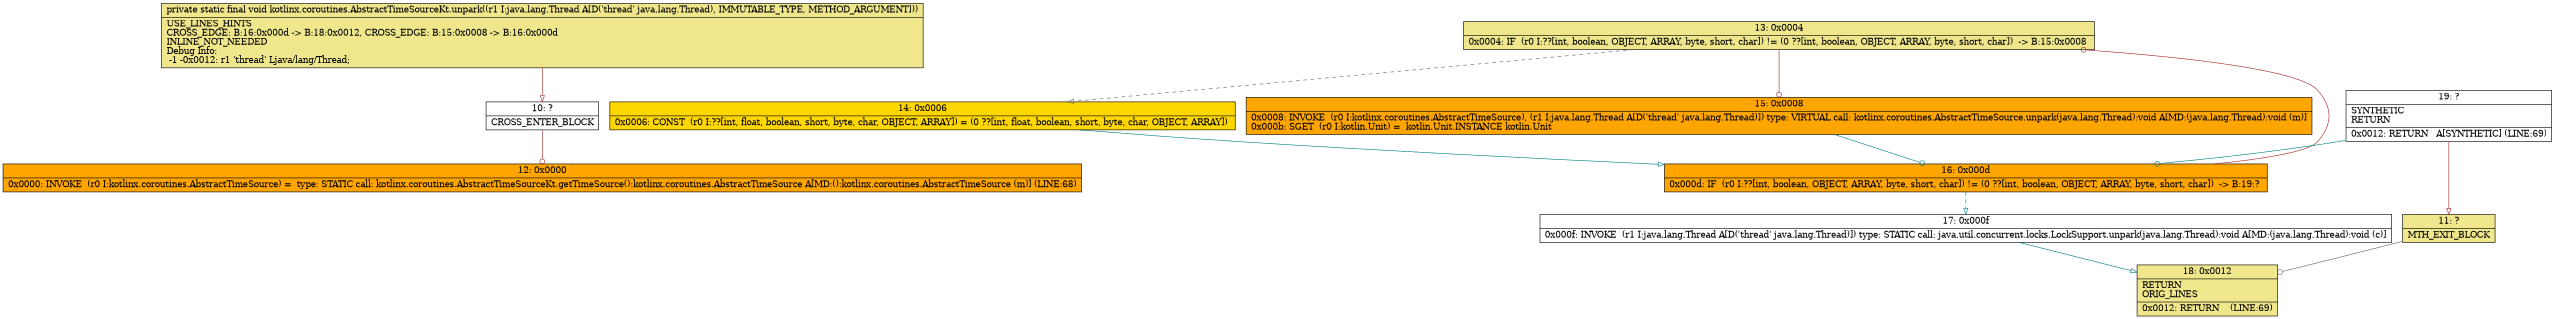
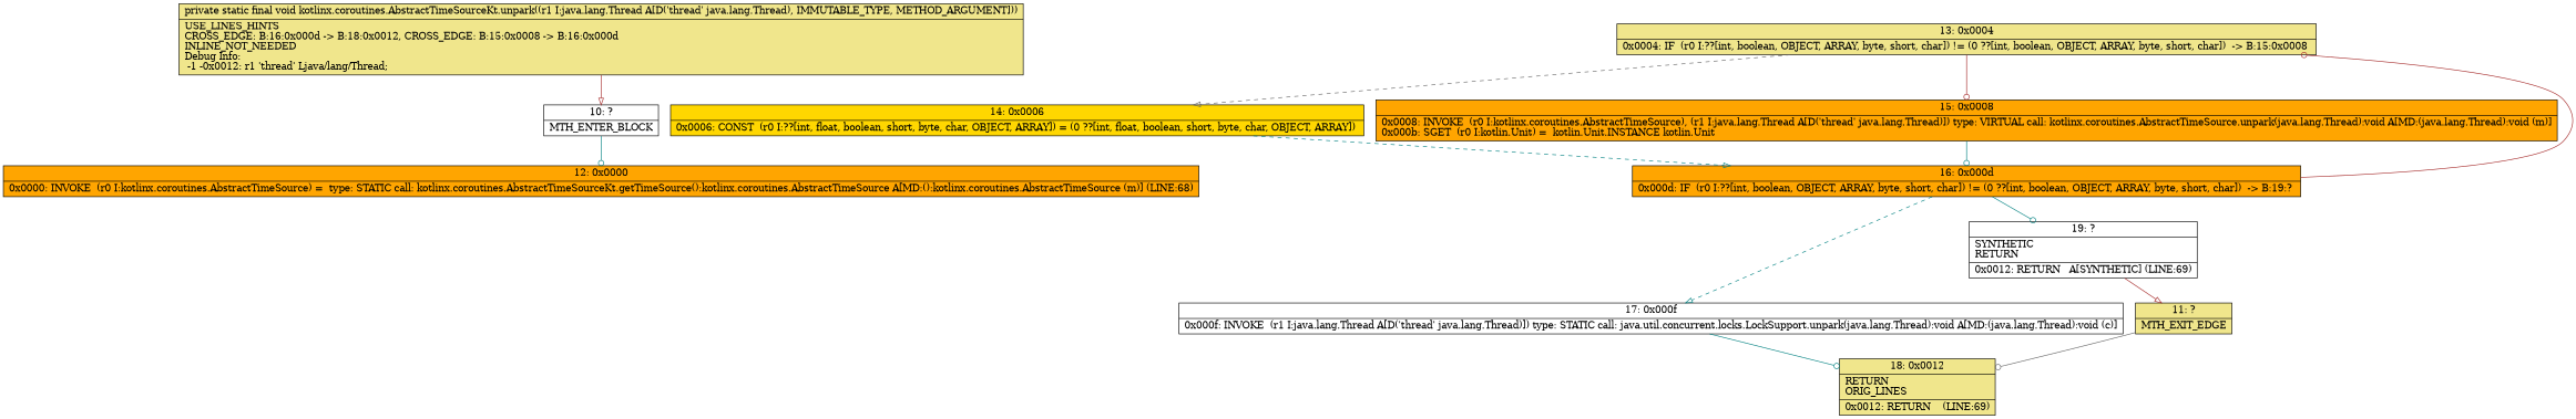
  digraph {
    node [fillcolor=khaki shape=record style=filled]
    edge [arrowhead=odot color=brown]
-   n1 [fillcolor=white label="{10\:\ ?|CROSS_ENTER_BLOCK\l}"]
+   n1 [fillcolor=white label="{10\:\ ?|MTH_ENTER_BLOCK\l}"]
    n2 [fillcolor=orange label="{12\:\ 0x0000|0x0000: INVOKE  (r0 I:kotlinx.coroutines.AbstractTimeSource) =  type: STATIC call: kotlinx.coroutines.AbstractTimeSourceKt.getTimeSource():kotlinx.coroutines.AbstractTimeSource A[MD:():kotlinx.coroutines.AbstractTimeSource (m)] (LINE:68)\l}"]
    n3 [label="{13\:\ 0x0004|0x0004: IF  (r0 I:??[int, boolean, OBJECT, ARRAY, byte, short, char]) != (0 ??[int, boolean, OBJECT, ARRAY, byte, short, char])  \-\> B:15:0x0008 \l}"]
    n4 [fillcolor=gold label="{14\:\ 0x0006|0x0006: CONST  (r0 I:??[int, float, boolean, short, byte, char, OBJECT, ARRAY]) = (0 ??[int, float, boolean, short, byte, char, OBJECT, ARRAY]) \l}"]
    n5 [fillcolor=orange label="{15\:\ 0x0008|0x0008: INVOKE  (r0 I:kotlinx.coroutines.AbstractTimeSource), (r1 I:java.lang.Thread A[D('thread' java.lang.Thread)]) type: VIRTUAL call: kotlinx.coroutines.AbstractTimeSource.unpark(java.lang.Thread):void A[MD:(java.lang.Thread):void (m)]\l0x000b: SGET  (r0 I:kotlin.Unit) =  kotlin.Unit.INSTANCE kotlin.Unit \l}"]
    n6 [fillcolor=orange label="{16\:\ 0x000d|0x000d: IF  (r0 I:??[int, boolean, OBJECT, ARRAY, byte, short, char]) != (0 ??[int, boolean, OBJECT, ARRAY, byte, short, char])  \-\> B:19:? \l}"]
    n7 [fillcolor=white label="{17\:\ 0x000f|0x000f: INVOKE  (r1 I:java.lang.Thread A[D('thread' java.lang.Thread)]) type: STATIC call: java.util.concurrent.locks.LockSupport.unpark(java.lang.Thread):void A[MD:(java.lang.Thread):void (c)]\l}"]
    n8 [fillcolor=white label="{19\:\ ?|SYNTHETIC\lRETURN\l|0x0012: RETURN   A[SYNTHETIC] (LINE:69)\l}"]
    n9 [label="{18\:\ 0x0012|RETURN\lORIG_LINES\l|0x0012: RETURN    (LINE:69)\l}"]
-   n10 [label="{11\:\ ?|MTH_EXIT_BLOCK\l}"]
+   n10 [label="{11\:\ ?|MTH_EXIT_EDGE\l}"]
    n11 [label="{private static final void kotlinx.coroutines.AbstractTimeSourceKt.unpark((r1 I:java.lang.Thread A[D('thread' java.lang.Thread), IMMUTABLE_TYPE, METHOD_ARGUMENT]))  | USE_LINES_HINTS\lCROSS_EDGE: B:16:0x000d \-\> B:18:0x0012, CROSS_EDGE: B:15:0x0008 \-\> B:16:0x000d\lINLINE_NOT_NEEDED\lDebug Info:\l  \-1 \-0x0012: r1 'thread' Ljava\/lang\/Thread;\l}"]
-   n1 -> n2
+   n1 -> n2 [color=teal]
    n3 -> n4 [arrowhead=onormal color=gray40 style=dashed]
    n3 -> n5
-   n4 -> n6 [arrowhead=onormal color=teal]
+   n4 -> n6 [arrowhead=onormal color=teal style=dashed]
    n5 -> n6 [color=teal]
    n6 -> n3
    n6 -> n7 [arrowhead=onormal color=teal style=dashed]
-   n8 -> n6 [color=teal]
-   n7 -> n9 [arrowhead=onormal color=teal]
+   n6 -> n8 [color=teal]
+   n7 -> n9 [color=teal]
    n8 -> n10 [arrowhead=onormal]
    n10 -> n9 [color=gray40]
    n11 -> n1 [arrowhead=onormal]
  }
